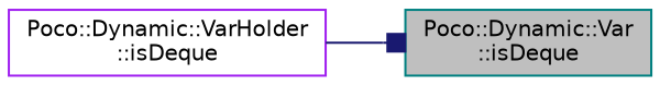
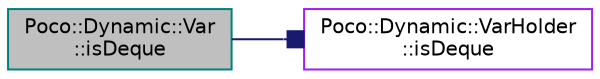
  digraph {
    rankdir=LR
    node [fontname=Helvetica fontsize=10 shape=record style=filled]
    n1 [color=teal fillcolor=grey75 fontcolor=black height=0.2 label="Poco::Dynamic::Var\l::isDeque" width=0.4]
    n2 [color=purple fillcolor=white height=0.2 label="Poco::Dynamic::VarHolder\l::isDeque" width=0.4]
-   n2 -> n1 [color=midnightblue fontname=Helvetica fontsize=10 labelfontname=Helvetica labelfontsize=10 style=solid arrowhead=box]
+   n1 -> n2 [color=midnightblue fontname=Helvetica fontsize=10 labelfontname=Helvetica labelfontsize=10 style=solid arrowhead=box]
  }
